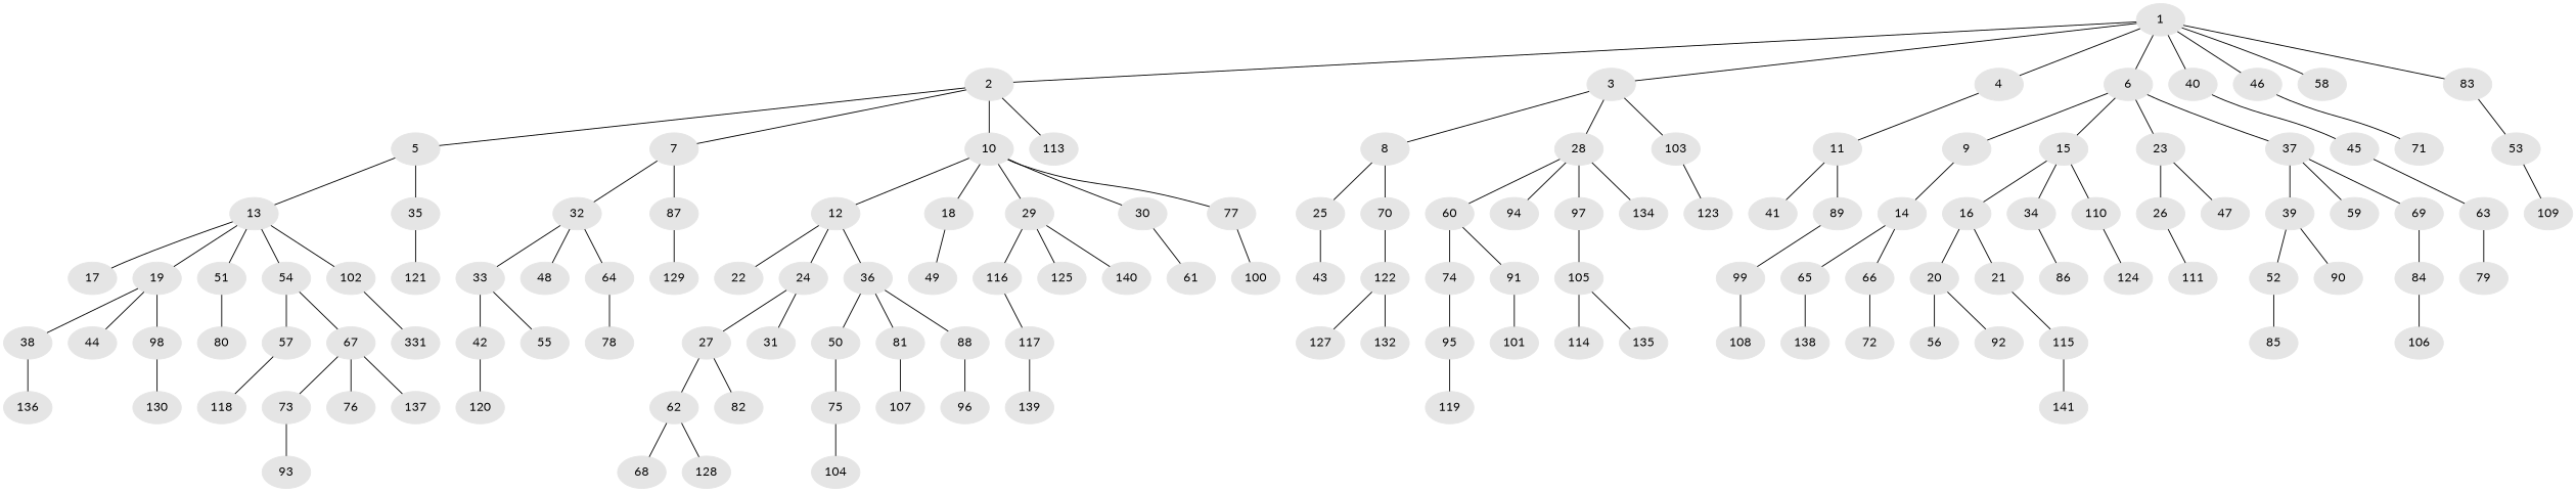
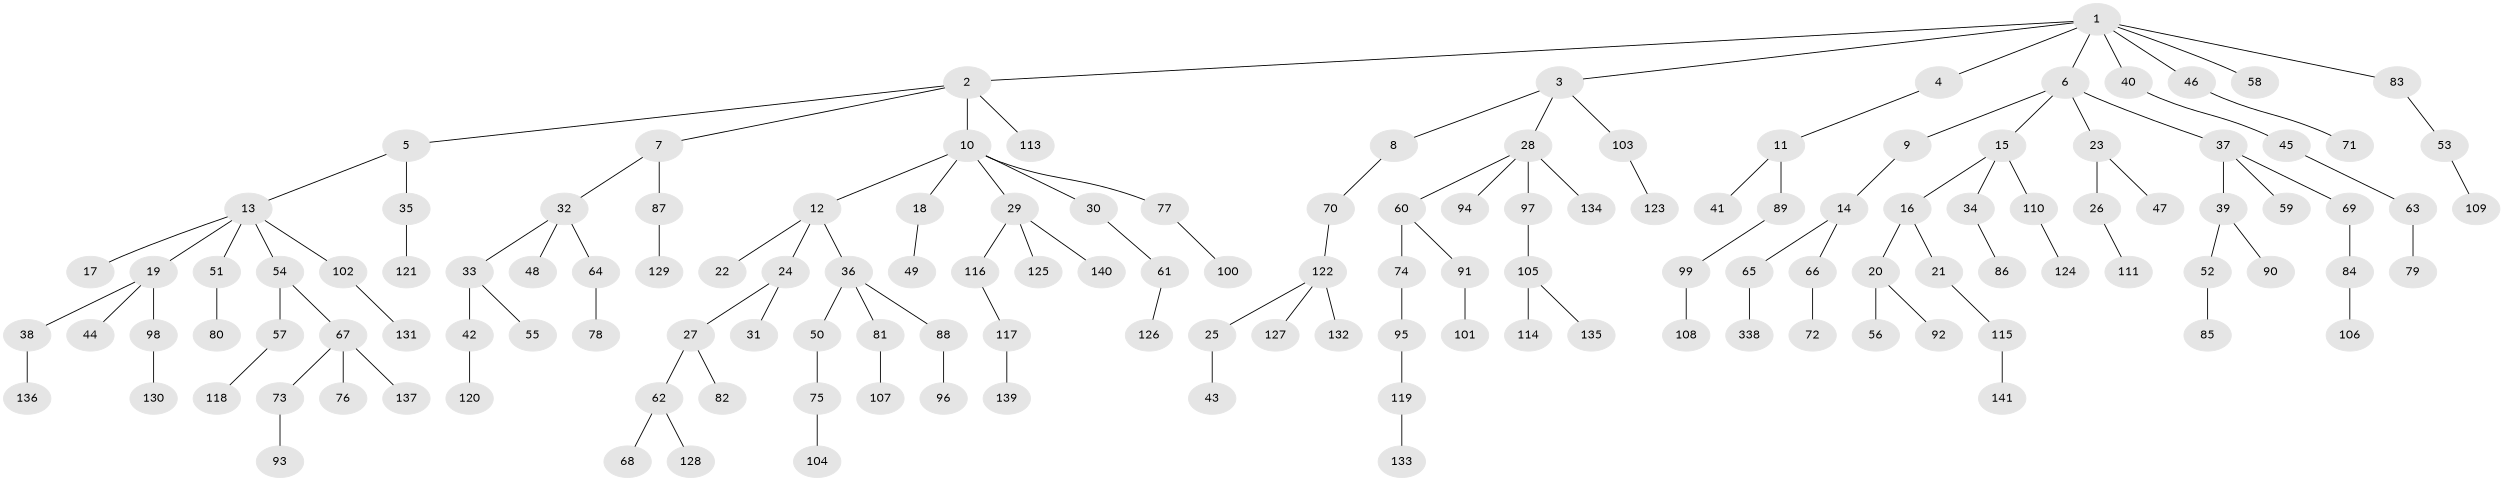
  graph {
    fontname=Lato
    node [color=gray90 fontname=Lato style=filled]
    edge [fontname=Lato]
    1
    2
    3
    4
    6
    40
    46
    58
    83
    5
    7
    10
    113
    8
    28
    103
    11
    9
    15
    23
    37
    45
    71
    53
    13
    35
    32
    87
    12
    18
    29
    30
    77
    25
    70
    60
    94
    97
    134
    123
    41
    89
    17
    19
    51
    54
    102
    121
    14
    16
    34
    110
    26
    47
    39
    59
    69
    33
    48
    64
    129
    43
    122
    65
    66
    22
    24
    36
    49
    116
    125
    140
    61
    100
    99
    27
    31
    50
    81
    88
    38
    44
    98
    80
    57
    67
-   131 [label=331]
-   138
+   131
+   138 [label=338]
    72
    20
    21
    86
    124
    56
    92
    115
    136
    130
    141
    111
    62
    82
    68
    128
    74
    91
    105
    117
+   126
    42
    55
    78
    120
    75
    107
    96
    52
    90
    109
    84
    85
    63
    79
    104
    118
    73
    76
    137
    95
    101
    93
    106
    127
    132
    119
    108
+   133
    114
    135
    139
    1 -- 2
    1 -- 3
    1 -- 4
    1 -- 6
    1 -- 40
    1 -- 46
    1 -- 58
    1 -- 83
    2 -- 5
    2 -- 7
    2 -- 10
    2 -- 113
    3 -- 8
    3 -- 28
    3 -- 103
    4 -- 11
    6 -- 9
    6 -- 15
    6 -- 23
    6 -- 37
    40 -- 45
    46 -- 71
    83 -- 53
    5 -- 13
    5 -- 35
    7 -- 32
    7 -- 87
    10 -- 12
    10 -- 18
    10 -- 29
    10 -- 30
    10 -- 77
-   8 -- 25
+   122 -- 25
    8 -- 70
    28 -- 60
    28 -- 94
    28 -- 97
    28 -- 134
    103 -- 123
    11 -- 41
    11 -- 89
    9 -- 14
    15 -- 16
    15 -- 34
    15 -- 110
    23 -- 26
    23 -- 47
    37 -- 39
    37 -- 59
    37 -- 69
    45 -- 63
    53 -- 109
    13 -- 17
    13 -- 19
    13 -- 51
    13 -- 54
    13 -- 102
    35 -- 121
    32 -- 33
    32 -- 48
    32 -- 64
    87 -- 129
    12 -- 22
    12 -- 24
    12 -- 36
    18 -- 49
    29 -- 116
    29 -- 125
    29 -- 140
    30 -- 61
    77 -- 100
    25 -- 43
    70 -- 122
    60 -- 74
    60 -- 91
    97 -- 105
    89 -- 99
    19 -- 38
    19 -- 44
    19 -- 98
    51 -- 80
    54 -- 57
    54 -- 67
    102 -- 131
    14 -- 65
    14 -- 66
    16 -- 20
    16 -- 21
    34 -- 86
    110 -- 124
    26 -- 111
    39 -- 52
    39 -- 90
    69 -- 84
    33 -- 42
    33 -- 55
    64 -- 78
    122 -- 127
    122 -- 132
    65 -- 138
    66 -- 72
    24 -- 27
    24 -- 31
    36 -- 50
    36 -- 81
    36 -- 88
    116 -- 117
+   61 -- 126
    99 -- 108
    27 -- 62
    27 -- 82
    50 -- 75
    81 -- 107
    88 -- 96
    38 -- 136
    98 -- 130
    57 -- 118
    67 -- 73
    67 -- 76
    67 -- 137
    20 -- 56
    20 -- 92
    21 -- 115
    115 -- 141
    62 -- 68
    62 -- 128
    74 -- 95
    91 -- 101
    105 -- 114
    105 -- 135
    117 -- 139
    42 -- 120
    75 -- 104
    52 -- 85
    84 -- 106
    63 -- 79
    73 -- 93
    95 -- 119
+   119 -- 133
  }
